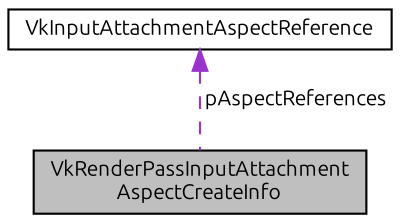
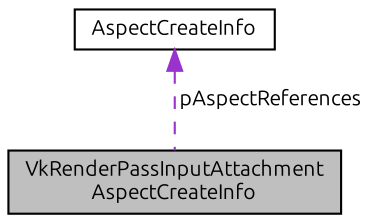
  digraph {
    fontname=Ubuntu
    node [color=black fontname=Ubuntu fontsize=10 shape=record style=filled]
    n1 [fillcolor=grey75 fontcolor=black height=0.2 label="VkRenderPassInputAttachment\lAspectCreateInfo" width=0.4]
-   n2 [fillcolor=white height=0.2 label=VkInputAttachmentAspectReference width=0.4]
+   n2 [fillcolor=white height=0.2 label=AspectCreateInfo width=0.4]
    n2 -> n1 [color=darkorchid3 dir=back fontname=Ubuntu fontsize=10 label=" pAspectReferences" labelfontname=Helvetica labelfontsize=10 style=dashed]
  }
